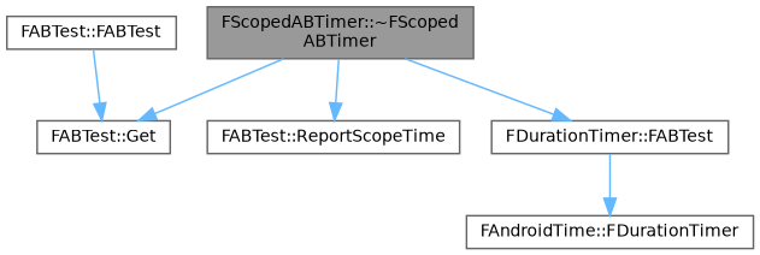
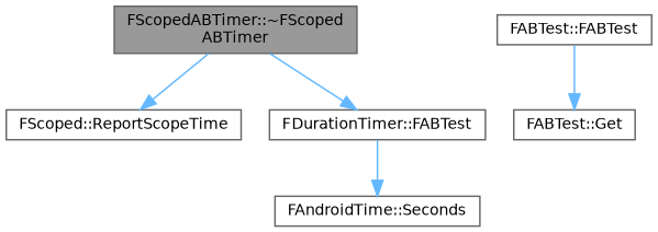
  digraph {
    rankdir=TB
    node [color=grey40 fillcolor=white fontname=Helvetica fontsize=10 shape=box style=filled]
    edge [color=steelblue1 fontname=Helvetica fontsize=10 labelfontname=Helvetica labelfontsize=10 style=solid]
    n1 [color=gray40 fillcolor=grey60 fontcolor=black height=0.2 label="FScopedABTimer::~FScoped\lABTimer" width=0.4]
    n2 [height=0.2 label="FABTest::Get" width=0.4]
-   n3 [height=0.2 label="FABTest::ReportScopeTime" width=0.4]
+   n3 [height=0.2 label="FScoped::ReportScopeTime" width=0.4]
    n4 [height=0.2 label="FDurationTimer::FABTest" width=0.4]
-   n5 [height=0.2 label="FAndroidTime::FDurationTimer" width=0.4]
+   n5 [height=0.2 label="FAndroidTime::Seconds" width=0.4]
    n6 [height=0.2 label="FABTest::FABTest" width=0.4]
-   n1 -> n2
    n1 -> n3
    n1 -> n4
    n4 -> n5
    n6 -> n2
  }
